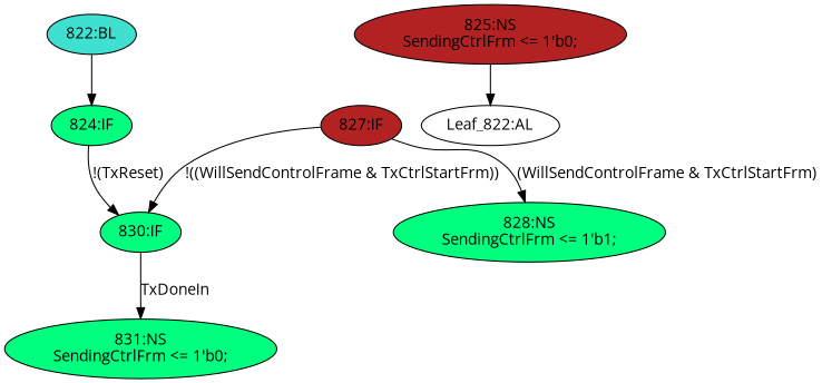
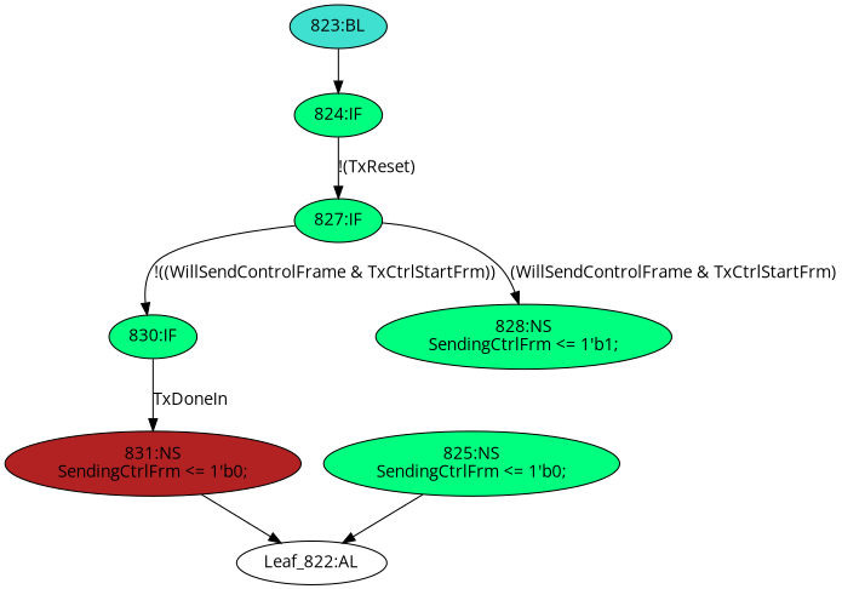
  strict digraph {
    fontname="Open Sans"
    node [fillcolor=springgreen fontname="Open Sans" statements="[]" style=filled typ=IfStatement]
    edge [cond="[]" fontname="Open Sans" lineno=None]
-   n1 [ast="<pyverilog.vparser.ast.Block object at 0x7f83b382f290>" fillcolor=turquoise label="822:BL" typ=Block]
+   n1 [ast="<pyverilog.vparser.ast.Block object at 0x7f83b382f290>" fillcolor=turquoise label="823:BL" typ=Block]
    n2 [ast="<pyverilog.vparser.ast.IfStatement object at 0x7f83b382fbd0>" label="824:IF"]
-   n3 [ast="<pyverilog.vparser.ast.IfStatement object at 0x7f83b382fc50>" fillcolor=firebrick label="827:IF"]
+   n3 [ast="<pyverilog.vparser.ast.IfStatement object at 0x7f83b382fc50>" label="827:IF"]
    n4 [ast="<pyverilog.vparser.ast.IfStatement object at 0x7f83b382f1d0>" label="830:IF"]
    n5 [ast="<pyverilog.vparser.ast.NonblockingSubstitution object at 0x7f83b37b6190>" label="828:NS\nSendingCtrlFrm <= 1'b1;" statements="[<pyverilog.vparser.ast.NonblockingSubstitution object at 0x7f83b37b6190>]" typ=NonblockingSubstitution]
-   n6 [ast="<pyverilog.vparser.ast.NonblockingSubstitution object at 0x7f83b37b6450>" fillcolor=firebrick label="825:NS\nSendingCtrlFrm <= 1'b0;" statements="[<pyverilog.vparser.ast.NonblockingSubstitution object at 0x7f83b37b6450>]" typ=NonblockingSubstitution]
+   n6 [ast="<pyverilog.vparser.ast.NonblockingSubstitution object at 0x7f83b37b6450>" label="825:NS\nSendingCtrlFrm <= 1'b0;" statements="[<pyverilog.vparser.ast.NonblockingSubstitution object at 0x7f83b37b6450>]" typ=NonblockingSubstitution]
    n7 [def_var="['SendingCtrlFrm']" label="Leaf_822:AL" fillcolor="" statements="" style="" typ=""]
-   n8 [ast="<pyverilog.vparser.ast.NonblockingSubstitution object at 0x7f83b382ff50>" label="831:NS\nSendingCtrlFrm <= 1'b0;" statements="[<pyverilog.vparser.ast.NonblockingSubstitution object at 0x7f83b382ff50>]" typ=NonblockingSubstitution]
+   n8 [ast="<pyverilog.vparser.ast.NonblockingSubstitution object at 0x7f83b382ff50>" fillcolor=firebrick label="831:NS\nSendingCtrlFrm <= 1'b0;" statements="[<pyverilog.vparser.ast.NonblockingSubstitution object at 0x7f83b382ff50>]" typ=NonblockingSubstitution]
    n1 -> n2
-   n2 -> n4 [cond="['TxReset']" label="!(TxReset)" lineno=824]
+   n2 -> n3 [cond="['TxReset']" label="!(TxReset)" lineno=824]
    n3 -> n4 [cond="['WillSendControlFrame', 'TxCtrlStartFrm']" label="!((WillSendControlFrame & TxCtrlStartFrm))" lineno=827]
    n3 -> n5 [cond="['WillSendControlFrame', 'TxCtrlStartFrm']" label="(WillSendControlFrame & TxCtrlStartFrm)" lineno=827]
    n4 -> n8 [cond="['TxDoneIn']" label=TxDoneIn lineno=830]
    n6 -> n7
+   n8 -> n7
  }
